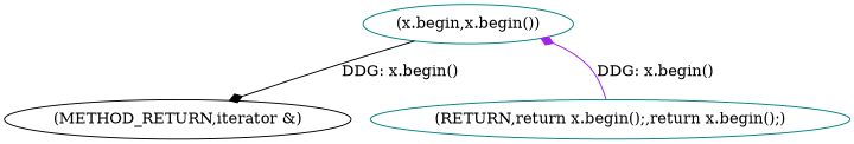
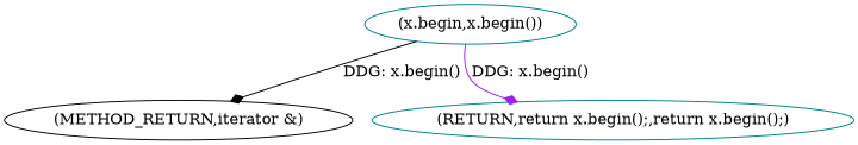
  digraph {
    node [color=teal]
    edge [arrowhead=diamond]
    n1 [label="(x.begin,x.begin())"]
    n2 [color=black label="(METHOD_RETURN,iterator &)"]
    n3 [label="(RETURN,return x.begin();,return x.begin();)"]
    n1 -> n2 [color=black label="DDG: x.begin()"]
-   n3 -> n1 [color=purple label="DDG: x.begin()"]
+   n1 -> n3 [color=purple label="DDG: x.begin()"]
  }
